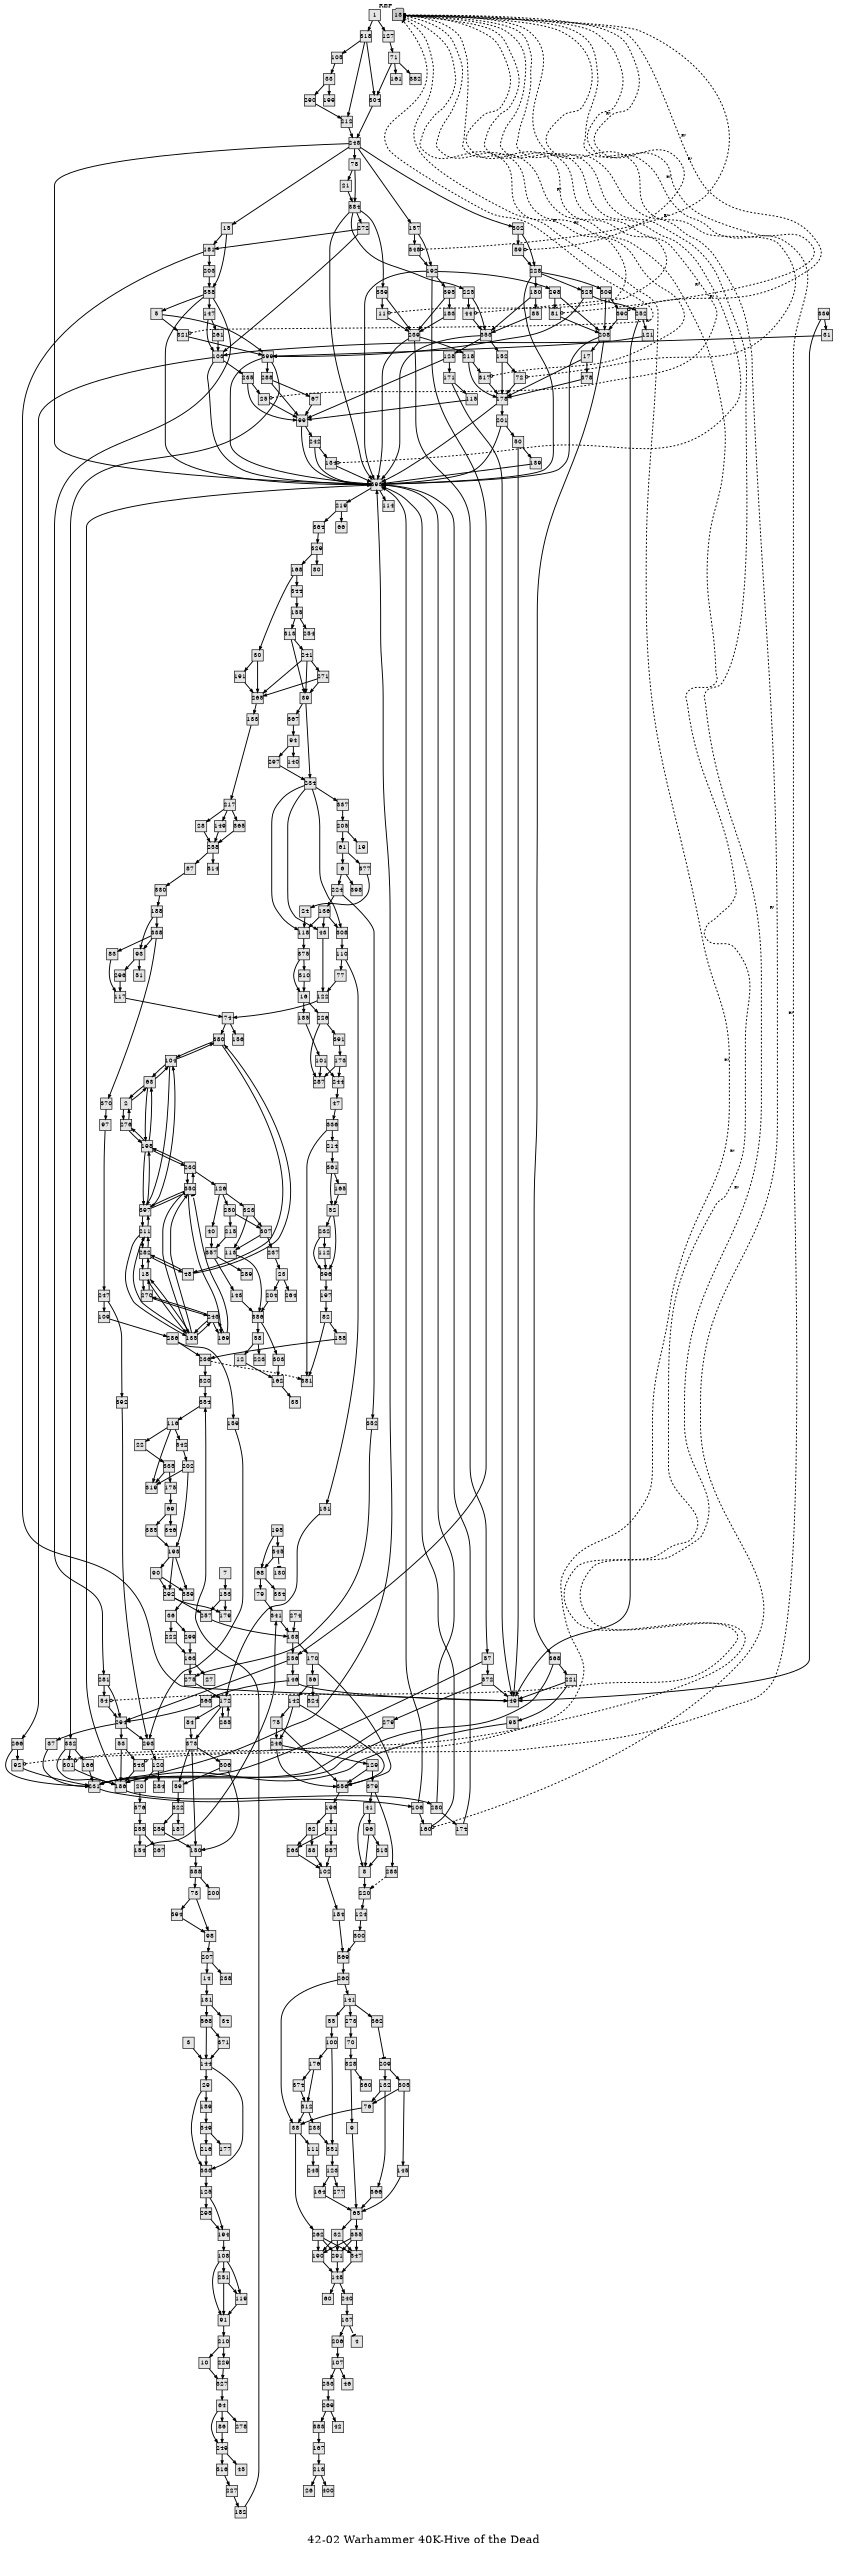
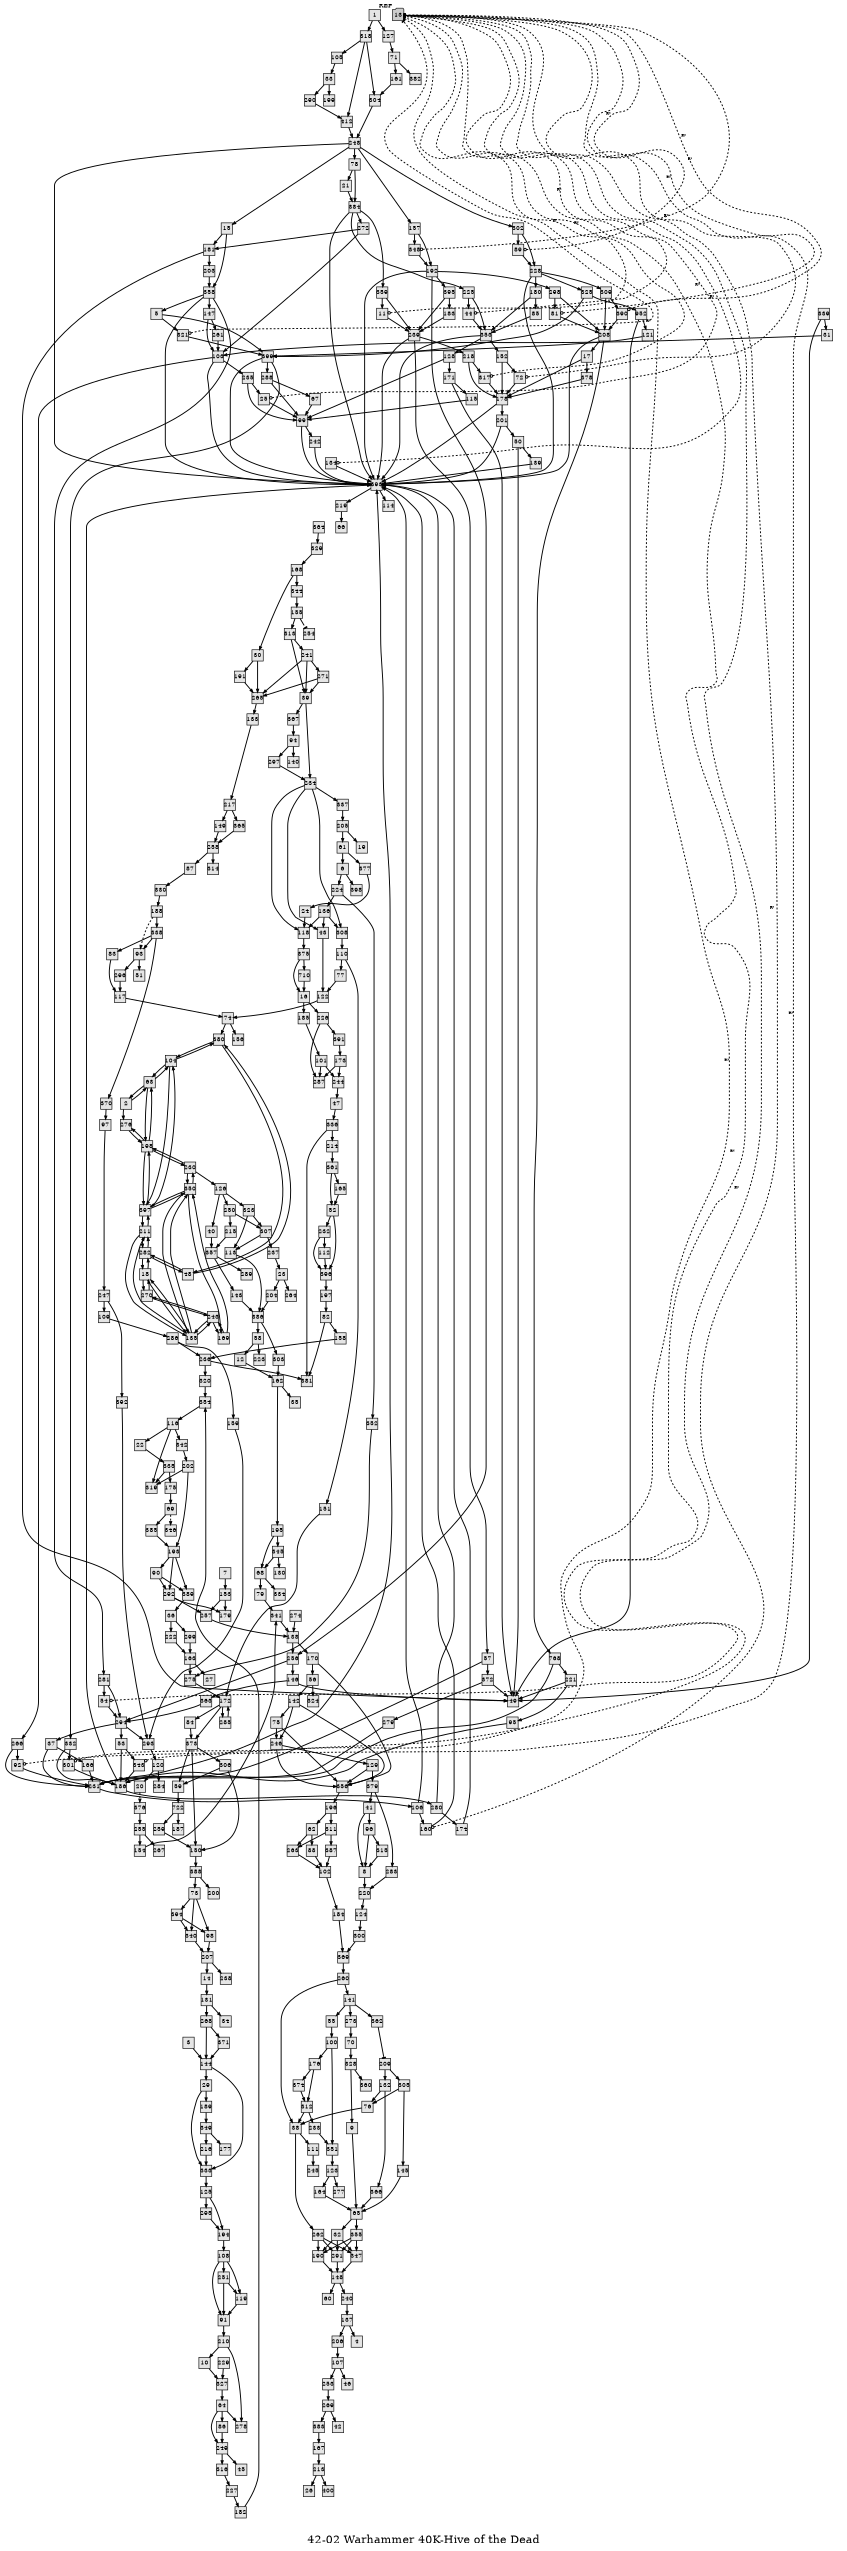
  digraph {
    fontsize=36
    label="42-02 Warhammer 40K-Hive of the Dead"
    nodesep=0.35
    ordering=out
    rankdir=TB
    ranksep=0.45
    node [fillcolor=grey90 fixedsize=true fontsize=20 labelfloat=true margin="0,0" penwidth=2 regular=true shape=rect style=filled]
    edge [fontsize=12 labelfloat=true penwidth=3]
    1
    318
    127
    105
    304
-   212
+   212 [label=412]
    71
    33
    248
    161
    382
    2
    276
    63
    198
    104
    397
    230
    380
    3
    144
    29
    333
    189
    125
    5
    321
    399
    13 [fillcolor=grey80 shape=folder xlabel=REF]
    393
    288
    332
    219
    114
    99
    67
    186
    301
    6
    224
    398
    136
    352
    118
    43
    308
    275
    7
    153
    257
    179
    138
    8
    220
    124
    300
    9
    65
    32
    355
    190
    291
    347
    10
    327
    64
    249
    86
    278
    11
    239
    57
    218
    231
    372
    178
    317
    12
    162
    195
    35
    68
    345
    14
    131
-   268 [label=568]
+   268
    34
    371
    15
    181
    358
    49
    203
    147
    281
    103
    261
    54
    294
    16
    185
    226
    101
    287
    391
    244
    173
    17
    378
    201
    50
    18
    270
    135
    282
    243
    211
    350
    48
    169
    20
    376
    255
    154
    267
    21
    384
    225
    272
    359
    44
    353
    22
    335
    319
    175
    69
    23
    204
    264
    386
    58
    303
    24
    375
-   310
+   310 [label=710]
    25
    242
    134
-   28
    258
    87
    314
    330
    349
    216
    177
    295
    194
    30
    191
    265
    133
    217
    31
    266
    235
    92
    148
    60
    240
    290
    199
    36
    222
    299
    163
    27
    37
    166
    106
    160
    38
    262
    111
    245
    39
    367
    234
    94
    337
    297
    140
    122
    110
    205
    40
    357
    143
    289
    41
    96
    315
    74
    156
    128
    152
    171
    72
    47
    336
    381
    214
    361
    139
    52
    232
    396
    112
    197
    82
    53
    343
    280
    174
    293
    120
    55
    100
    176
    351
    374
    312
    123
    56
    142
    324
    75
    246
    356
    129
    196
    279
    223
    59
-   322
+   322 [label=722]
    259
    187
    150
    61
    377
    62
    263
    88
    102
    184
    126
    316
    45
    227
    334
    79
    341
    385
    346
    193
    90
    292
    389
    70
    328
    360
    73
    394
+   340
    98
    207
    238
    379
    311
    76
    77
    78
    256
    170
    81
    208
-   368
+   368 [label=768]
    221
    158
    236
    320
    83
    117
    84
    373
    306
    388
    85
    188
    93
    338
    369
    89
    228
    180
    325
    309
-   252
+   252 [label=952]
    390
    91
    210
    229
    296
    51
    95
    97
    247
    109
    392
    286
    364
    66
    233
    164
    277
    260
    107
    253
    46
    269
    383
    42
    108
    251
    119
    159
    151
    172
    285
    113
    115
    116
    342
    202
    284
    121
    250
    323
    215
    307
    237
    283
    132
    366
    149
    365
    137
    206
    4
    146
    363
    141
    273
    362
    209
    305
    145
    200
    155
    313
    254
    241
    271
    157
    348
    192
    395
    298
    183
    354
    302
    130
    165
    167
    213
    26
    400
    168
    344
    182
    370
    387
    19
    329
-   80
    274
    339
    1 -> 318
    1 -> 127
    318 -> 105
    318 -> 304
    318 -> 212
    127 -> 71
    105 -> 33
    304 -> 248
    212 -> 248
    71 -> 161
    71 -> 382
    33 -> 290
    33 -> 199
    248 -> 393
    248 -> 15
    248 -> 78
    248 -> 157
    248 -> 302
-   71 -> 304
+   161 -> 304
    2 -> 276
    2 -> 63
-   276 -> 2
    276 -> 198
    63 -> 2
    63 -> 198
    63 -> 104
    198 -> 276
    198 -> 63
    198 -> 397
    198 -> 230
    104 -> 63
    104 -> 397
    104 -> 380
    397 -> 198
    397 -> 104
    397 -> 211
-   397 -> 350 [arrowhead=tee]
+   397 -> 350
    230 -> 198
    230 -> 350
    230 -> 126
    380 -> 104
    380 -> 48
    3 -> 144
    144 -> 29
    144 -> 333
    29 -> 333
    29 -> 189
    333 -> 125
    189 -> 349
    125 -> 295
    125 -> 194
    5 -> 321
    5 -> 399
    321 -> 399
    321 -> 13 [arrowhead=tee arrowtail=odot constraint=false dir=both style=dashed xlabel="R*"]
    399 -> 393
    399 -> 288
    399 -> 332
    393 -> 219
    393 -> 114
    288 -> 99
    288 -> 67
    332 -> 186
    332 -> 301
-   219 -> 364
    219 -> 66
    99 -> 393
    99 -> 242
    67 -> 99
    186 -> 393
    186 -> 280
    301 -> 13 [arrowhead=tee arrowtail=odot constraint=false dir=both style=dashed xlabel="R*"]
    301 -> 186
    6 -> 224
    6 -> 398
    224 -> 136
    224 -> 352
    136 -> 118
    136 -> 43
    136 -> 308
    352 -> 275
    118 -> 375
    43 -> 122
    308 -> 110
    275 -> 172
    7 -> 153
    153 -> 257
    153 -> 179
    257 -> 138
    138 -> 256
    138 -> 170
    8 -> 220
    220 -> 124
    124 -> 300
    300 -> 369
    9 -> 65
    65 -> 32
    65 -> 355
    32 -> 190
    32 -> 291
    32 -> 347
    355 -> 190
    355 -> 291
    355 -> 347
    190 -> 148
    291 -> 148
    347 -> 148
    10 -> 327
    327 -> 64
    64 -> 249
    64 -> 86
    64 -> 278
    249 -> 316
    249 -> 45
    86 -> 249
    11 -> 13 [arrowhead=tee arrowtail=odot constraint=false dir=both style=dashed xlabel="R*"]
    11 -> 239
    239 -> 393
    239 -> 57
    239 -> 218
    57 -> 231
    57 -> 372
    218 -> 178
    218 -> 317
    231 -> 393
    231 -> 106
    372 -> 49
    372 -> 279
    178 -> 393
    178 -> 201
    317 -> 13 [arrowhead=tee arrowtail=odot constraint=false dir=both style=dashed xlabel="R*"]
    317 -> 178
    12 -> 162
+   162 -> 195
    162 -> 35
    195 -> 68
    195 -> 345
    68 -> 334
    68 -> 79
    345 -> 68
-   345 -> 130 [arrowhead=tee]
+   345 -> 130
    14 -> 131
    131 -> 268
    131 -> 34
    268 -> 144
    268 -> 371
    371 -> 144
    15 -> 181
    15 -> 358
    181 -> 49
    181 -> 203
    358 -> 5
    358 -> 393
    358 -> 147
    358 -> 281
    203 -> 358
    147 -> 103
    147 -> 261
    281 -> 54
    281 -> 294
    103 -> 393
    103 -> 266
    103 -> 235
    261 -> 103
    54 -> 13 [arrowhead=tee arrowtail=odot constraint=false dir=both style=dashed xlabel="R*"]
    54 -> 294
    294 -> 37
    294 -> 53
    294 -> 293
    16 -> 185
    16 -> 226
    185 -> 101
    226 -> 287
    226 -> 391
    101 -> 287
    101 -> 244
    391 -> 173
    244 -> 47
    173 -> 287
    173 -> 244
    17 -> 178
    17 -> 378
    378 -> 178
    201 -> 393
    201 -> 50
    50 -> 49
    50 -> 139
    18 -> 270
    18 -> 135
    18 -> 282
    270 -> 18
    270 -> 243
    135 -> 18
    135 -> 243
    135 -> 211
    135 -> 350
    282 -> 18
    282 -> 211
    282 -> 48
    243 -> 270
    243 -> 135
    243 -> 169
    211 -> 397
    211 -> 135
    211 -> 282
    350 -> 397
    350 -> 230
    350 -> 135
    350 -> 169
    48 -> 380
    48 -> 282
    169 -> 243
-   169 -> 350 [arrowhead=tee]
-   20 -> 376
+   169 -> 350
+   20 -> 376 [style=dashed]
    376 -> 255
    255 -> 154
    255 -> 267
    154 -> 341
    21 -> 384
    384 -> 393
    384 -> 225
    384 -> 272
    384 -> 359
    225 -> 44
    225 -> 353
    272 -> 181
    272 -> 103
    359 -> 11
    359 -> 239
    44 -> 13 [arrowhead=tee arrowtail=odot constraint=false dir=both style=dashed xlabel="R*"]
    44 -> 353
    353 -> 393
    353 -> 128
    353 -> 152
    22 -> 335
    335 -> 319
    335 -> 175
    175 -> 69
    69 -> 385
-   69 -> 346
+   69 -> 346 [style=dashed]
    23 -> 204
    23 -> 264
    204 -> 386
    386 -> 58
    386 -> 303
    58 -> 12
    58 -> 223
    303 -> 162
    24 -> 118
    375 -> 16
    375 -> 310
    310 -> 16
    25 -> 13 [arrowhead=tee arrowtail=odot constraint=false dir=both style=dashed xlabel="R*"]
    25 -> 99
    242 -> 393
-   242 -> 134
    134 -> 13 [arrowhead=tee arrowtail=odot constraint=false dir=both style=dashed xlabel="R*"]
    134 -> 393
-   28 -> 258
    258 -> 87
    258 -> 314
    87 -> 330
    330 -> 188
    349 -> 216
    349 -> 177
    216 -> 333
    295 -> 194
    194 -> 108
    30 -> 191
    30 -> 265
    191 -> 265
    265 -> 133
    133 -> 217
-   217 -> 28
    217 -> 149
    217 -> 365
    31 -> 103
    266 -> 231
    266 -> 92
    235 -> 99
    235 -> 25
    92 -> 13 [arrowhead=tee arrowtail=odot constraint=false dir=both style=dashed xlabel="R*"]
    92 -> 231
    148 -> 60
    148 -> 240
    240 -> 137
    290 -> 212
    36 -> 222
    36 -> 299
    222 -> 163
    299 -> 163
    163 -> 275
    163 -> 27
    37 -> 231
-   332 -> 166
+   37 -> 166
    166 -> 231
    106 -> 393
    106 -> 160
    160 -> 13 [arrowhead=tee arrowtail=odot constraint=false dir=both style=dashed xlabel="R*"]
    160 -> 393
    38 -> 262
    38 -> 111
    262 -> 190
    262 -> 291
    262 -> 347
    111 -> 245
    39 -> 367
    39 -> 234
    367 -> 94
    234 -> 118
    234 -> 43
    234 -> 308
    234 -> 337
    94 -> 297
    94 -> 140
    337 -> 205
    297 -> 234
    122 -> 74
    110 -> 77
    110 -> 151
    205 -> 61
    205 -> 19
    40 -> 357
    357 -> 143
    357 -> 289
    143 -> 386
    41 -> 8
    41 -> 96
    96 -> 8
    96 -> 315
    315 -> 8
    74 -> 380
    74 -> 156
    128 -> 99
    128 -> 171
    152 -> 178
    152 -> 72
    171 -> 49
    171 -> 115
    72 -> 13 [arrowhead=tee arrowtail=odot constraint=false dir=both style=dashed xlabel="R*"]
    72 -> 178
    47 -> 336
    336 -> 381
    336 -> 214
    214 -> 361
    361 -> 52
    361 -> 165
    139 -> 393
    52 -> 232
    52 -> 396
    232 -> 396
    232 -> 112
    396 -> 197
    112 -> 396
    197 -> 82
    82 -> 381
    82 -> 158
    53 -> 186
    53 -> 343
    343 -> 13 [arrowhead=tee arrowtail=odot constraint=false dir=both style=dashed xlabel="R*"]
    343 -> 186
    280 -> 393
    280 -> 174
    174 -> 393
    293 -> 120
    120 -> 20
    120 -> 284
    55 -> 100
    100 -> 176
    100 -> 351
    176 -> 374
    176 -> 312
    351 -> 123
    374 -> 312
    312 -> 38
    312 -> 233
    123 -> 164
    123 -> 277
    56 -> 142
    56 -> 324
    142 -> 75
    142 -> 246
    142 -> 356
    75 -> 246
    75 -> 356
    246 -> 356
    246 -> 129
    356 -> 196
    129 -> 356
    129 -> 379
    196 -> 62
    196 -> 311
    279 -> 231
    59 -> 322
    322 -> 259
    322 -> 187
    259 -> 150
    150 -> 388
    61 -> 6
    61 -> 377
    377 -> 24
    62 -> 263
    62 -> 88
    263 -> 102
    88 -> 102
    102 -> 184
    184 -> 369
    126 -> 40
    126 -> 250
    126 -> 323
    316 -> 227
    227 -> 182
    79 -> 341
    341 -> 138
    385 -> 193
    193 -> 90
    193 -> 292
    193 -> 389
    90 -> 292
    90 -> 389
    292 -> 257
    292 -> 179
    389 -> 36
    70 -> 328
    328 -> 9
    328 -> 360
    73 -> 394
+   73 -> 340
    73 -> 98
+   394 -> 340
    394 -> 98
+   340 -> 207
    98 -> 207
    207 -> 14
    207 -> 238
    379 -> 41
    379 -> 283
    311 -> 263
    311 -> 387
    76 -> 38
    77 -> 122
    78 -> 21
    78 -> 384
    256 -> 294
    256 -> 146
    170 -> 56
    170 -> 356
    81 -> 13 [arrowhead=tee arrowtail=odot constraint=false dir=both style=dashed xlabel="R*"]
    81 -> 208
    208 -> 393
    208 -> 17
    208 -> 368
    368 -> 186
    368 -> 221
    221 -> 49
    221 -> 95
    158 -> 236
-   236 -> 381 [style=dashed]
+   236 -> 381
    236 -> 320
    320 -> 354
    83 -> 117
    117 -> 74
    84 -> 373
    373 -> 59
    373 -> 150
    373 -> 306
    306 -> 59
    306 -> 150
    388 -> 73
    388 -> 200
    85 -> 353
-   188 -> 93
+   188 -> 93 [style=dashed]
    188 -> 338
    93 -> 296
    93 -> 51
    338 -> 83
    338 -> 93
    338 -> 370
    369 -> 260
    89 -> 13 [arrowhead=tee arrowtail=odot constraint=false dir=both style=dashed xlabel="R*"]
    89 -> 228
    228 -> 393
    228 -> 180
    228 -> 325
    228 -> 309
    180 -> 353
    180 -> 85
    325 -> 399
    325 -> 252
    309 -> 208
    309 -> 390
    252 -> 49
    252 -> 121
    390 -> 13 [arrowhead=tee arrowtail=odot constraint=false dir=both style=dashed xlabel="R*"]
    390 -> 208
    91 -> 210
    210 -> 10
-   210 -> 229
+   210 -> 278
    229 -> 327
    296 -> 117
    95 -> 186
    97 -> 247
    247 -> 109
    247 -> 392
    109 -> 286
    392 -> 293
    286 -> 236
    286 -> 159
    364 -> 329
    233 -> 351
    164 -> 65
    260 -> 38
    260 -> 141
    107 -> 253
    107 -> 46
    253 -> 269
    269 -> 383
    269 -> 42
    383 -> 167
    108 -> 91
    108 -> 251
    108 -> 119
    251 -> 91
    251 -> 119
    119 -> 91
    159 -> 293
    151 -> 172
    172 -> 84
    172 -> 373
    172 -> 285
    285 -> 172
    113 -> 386
    115 -> 99
    116 -> 22
    116 -> 319
    116 -> 342
    342 -> 202
    202 -> 319
    202 -> 193
    121 -> 399
    250 -> 215
    250 -> 307
    323 -> 113
    323 -> 307
    215 -> 357
    307 -> 113
    307 -> 237
    237 -> 23
-   283 -> 220 [style=dashed]
+   283 -> 220
    132 -> 76
    132 -> 366
    366 -> 65
    149 -> 258
    365 -> 258
    137 -> 206
-   137 -> 4 [arrowhead=tee]
+   137 -> 4
    206 -> 107
    146 -> 49
    146 -> 363
    363 -> 294
    141 -> 55
    141 -> 273
    141 -> 362
    273 -> 70
    362 -> 209 [arrowhead=tee]
    209 -> 132
    209 -> 305
    305 -> 76
    305 -> 145
    145 -> 65
    155 -> 313
-   155 -> 254
+   155 -> 254 [arrowhead=tee]
    313 -> 39
    313 -> 241
    241 -> 265
    241 -> 39
    241 -> 271
    271 -> 265
    271 -> 39
    157 -> 348
    157 -> 192
    348 -> 13 [arrowhead=tee arrowtail=odot constraint=false dir=both style=dashed xlabel="R*"]
    348 -> 192
    192 -> 393
    192 -> 256
    192 -> 395
    192 -> 298
    395 -> 239
    395 -> 183
    298 -> 81
    298 -> 208
    183 -> 239
    354 -> 116
    302 -> 89
    302 -> 228
    165 -> 52
    167 -> 213
    213 -> 26
    213 -> 400
    168 -> 30
    168 -> 344
    344 -> 155
    182 -> 354
    370 -> 97
    387 -> 102
    329 -> 168
-   329 -> 80
    274 -> 138
    339 -> 49
    339 -> 31
  }
